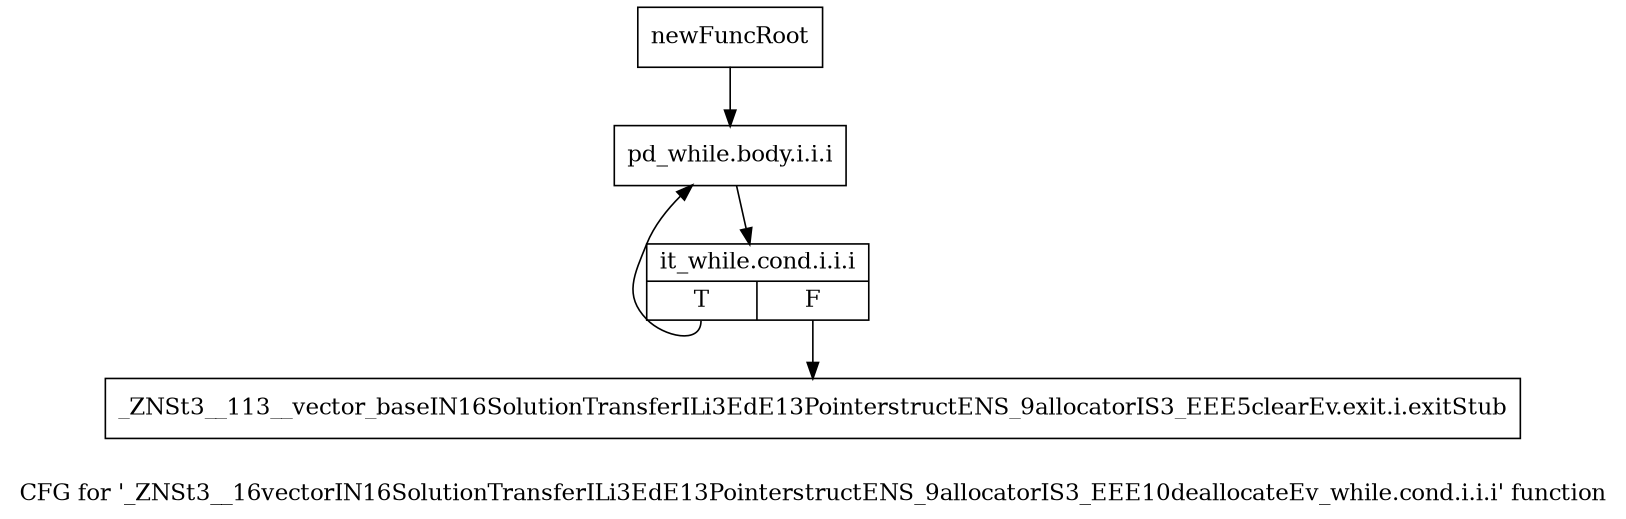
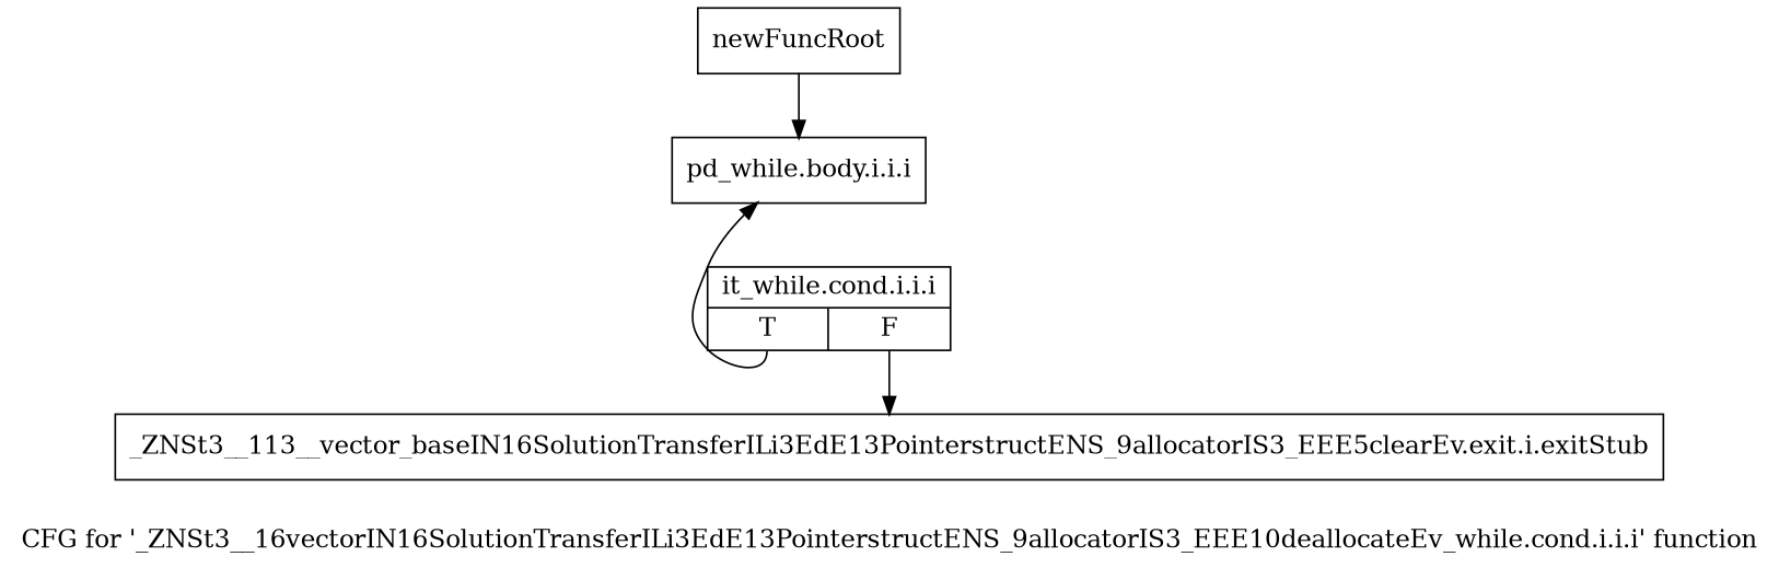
  digraph {
    label="CFG for '_ZNSt3__16vectorIN16SolutionTransferILi3EdE13PointerstructENS_9allocatorIS3_EEE10deallocateEv_while.cond.i.i.i' function"
    node [shape=record]
    n1 [label="{newFuncRoot}"]
    n2 [label="{pd_while.body.i.i.i}"]
    n3 [label="{it_while.cond.i.i.i|{<s0>T|<s1>F}}"]
    n4 [label="{_ZNSt3__113__vector_baseIN16SolutionTransferILi3EdE13PointerstructENS_9allocatorIS3_EEE5clearEv.exit.i.exitStub}"]
    n1 -> n2
-   n2 -> n3
    n3 -> n2 [tailport=s0]
    n3 -> n4 [tailport=s1]
  }
